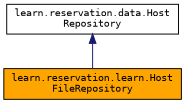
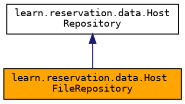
  digraph {
    fontname="DejaVu Sans Mono"
    node [color=black fontname="DejaVu Sans Mono" fontsize=10 shape=record style=filled]
-   n1 [fillcolor=orange fontcolor=black height=0.2 label="learn.reservation.learn.Host\lFileRepository" width=0.4]
+   n1 [fillcolor=orange fontcolor=black height=0.2 label="learn.reservation.data.Host\lFileRepository" width=0.4]
    n2 [fillcolor=white height=0.2 label="learn.reservation.data.Host\lRepository" width=0.4]
    n2 -> n1 [color=midnightblue dir=back fontname="DejaVu Sans Mono" fontsize=10 labelfontname=Helvetica labelfontsize=10 style=solid]
  }
